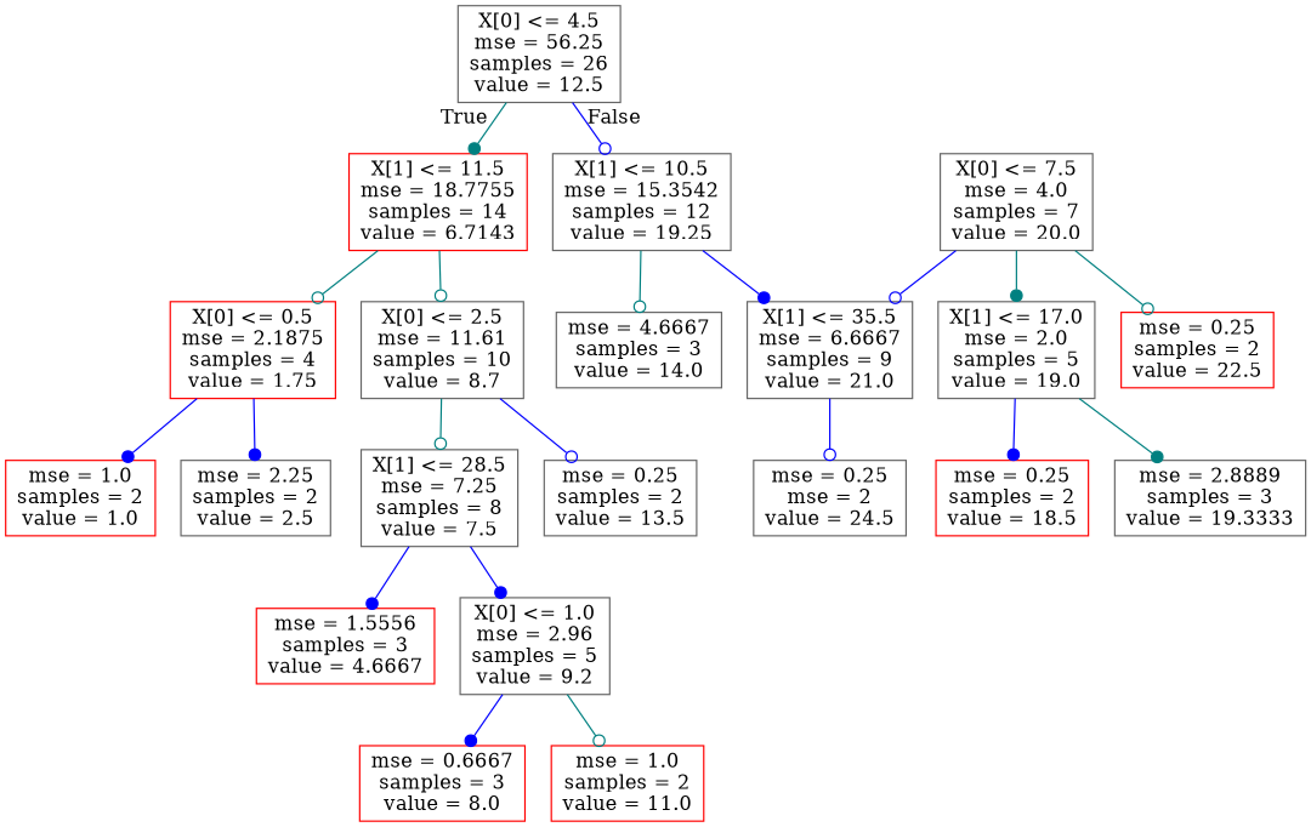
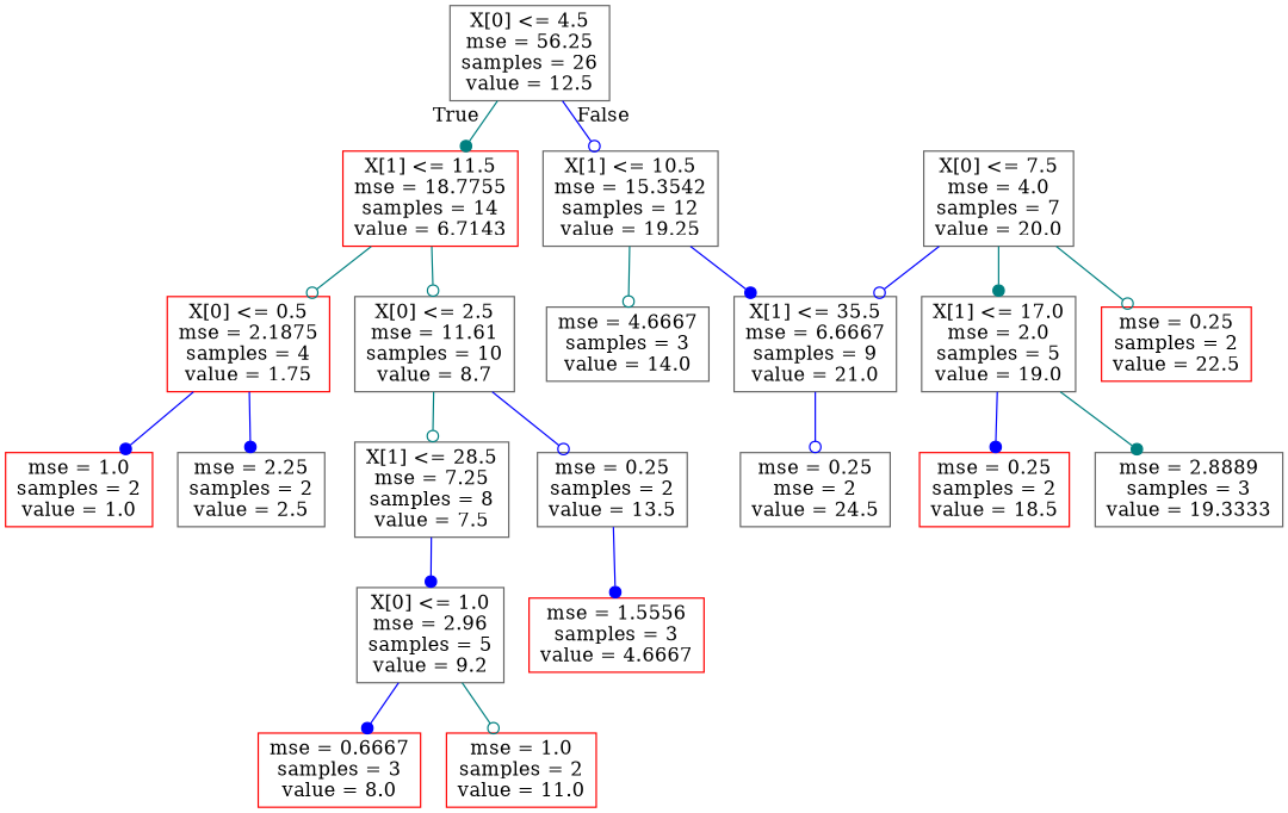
  digraph {
    node [color=gray40 shape=box]
    edge [arrowhead=dot color=blue]
    n1 [label="X[0] <= 4.5\nmse = 56.25\nsamples = 26\nvalue = 12.5"]
    n2 [color=red label="X[1] <= 11.5\nmse = 18.7755\nsamples = 14\nvalue = 6.7143"]
    n3 [label="X[1] <= 10.5\nmse = 15.3542\nsamples = 12\nvalue = 19.25"]
    n4 [color=red label="X[0] <= 0.5\nmse = 2.1875\nsamples = 4\nvalue = 1.75"]
    n5 [label="X[0] <= 2.5\nmse = 11.61\nsamples = 10\nvalue = 8.7"]
    n6 [label="mse = 4.6667\nsamples = 3\nvalue = 14.0"]
    n7 [label="X[1] <= 35.5\nmse = 6.6667\nsamples = 9\nvalue = 21.0"]
    n8 [color=red label="mse = 1.0\nsamples = 2\nvalue = 1.0"]
    n9 [label="mse = 2.25\nsamples = 2\nvalue = 2.5"]
    n10 [label="X[1] <= 28.5\nmse = 7.25\nsamples = 8\nvalue = 7.5"]
    n11 [label="mse = 0.25\nsamples = 2\nvalue = 13.5"]
    n12 [color=red label="mse = 1.5556\nsamples = 3\nvalue = 4.6667"]
    n13 [label="X[0] <= 1.0\nmse = 2.96\nsamples = 5\nvalue = 9.2"]
    n14 [color=red label="mse = 0.6667\nsamples = 3\nvalue = 8.0"]
    n15 [color=red label="mse = 1.0\nsamples = 2\nvalue = 11.0"]
    n16 [label="mse = 0.25\nmse = 2\nvalue = 24.5"]
    n17 [label="X[0] <= 7.5\nmse = 4.0\nsamples = 7\nvalue = 20.0"]
    n18 [label="X[1] <= 17.0\nmse = 2.0\nsamples = 5\nvalue = 19.0"]
    n19 [color=red label="mse = 0.25\nsamples = 2\nvalue = 22.5"]
    n20 [color=red label="mse = 0.25\nsamples = 2\nvalue = 18.5"]
    n21 [label="mse = 2.8889\nsamples = 3\nvalue = 19.3333"]
    n1 -> n2 [color=teal headlabel=True labelangle=45 labeldistance=2.5]
    n1 -> n3 [arrowhead=odot headlabel=False labelangle=-45 labeldistance=2.5]
    n2 -> n4 [arrowhead=odot color=teal]
    n2 -> n5 [arrowhead=odot color=teal]
    n3 -> n6 [arrowhead=odot color=teal]
    n3 -> n7
    n4 -> n8
    n4 -> n9
    n5 -> n10 [arrowhead=odot color=teal]
    n5 -> n11 [arrowhead=odot]
    n7 -> n16 [arrowhead=odot]
-   n10 -> n12
+   n11 -> n12
    n10 -> n13
    n13 -> n14
    n13 -> n15 [arrowhead=odot color=teal]
    n17 -> n7 [arrowhead=odot]
    n17 -> n18 [color=teal]
    n17 -> n19 [arrowhead=odot color=teal]
    n18 -> n20
    n18 -> n21 [color=teal]
  }
